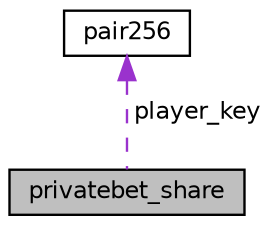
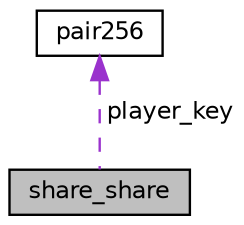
  digraph {
    node [color=black fontname=Helvetica fontsize=10 shape=record style=filled]
-   n1 [fillcolor=grey75 fontcolor=black height=0.2 label=privatebet_share width=0.4]
+   n1 [fillcolor=grey75 fontcolor=black height=0.2 label=share_share width=0.4]
    n2 [fillcolor=white height=0.2 label=pair256 width=0.4]
    n2 -> n1 [color=darkorchid3 dir=back fontname=Helvetica fontsize=10 label=" player_key" labelfontname=Helvetica labelfontsize=10 style=dashed]
  }
